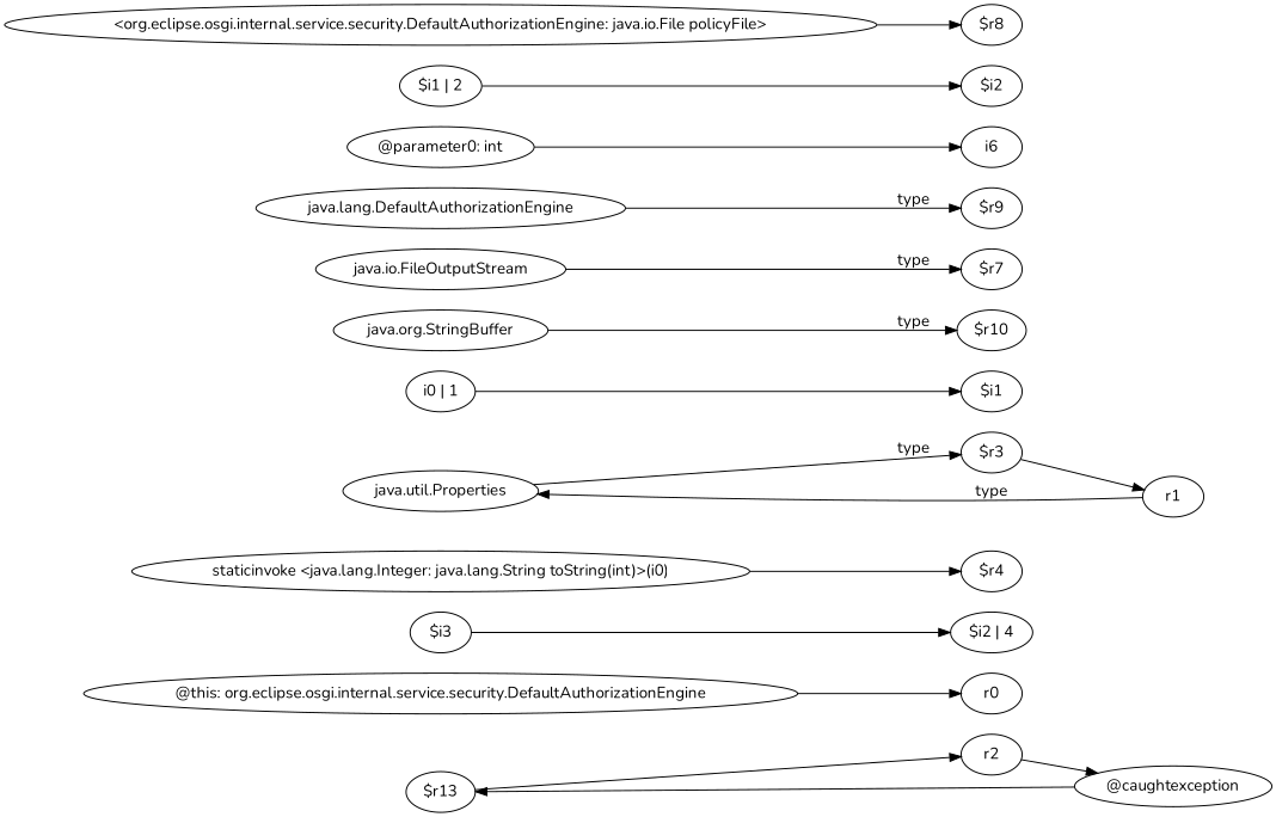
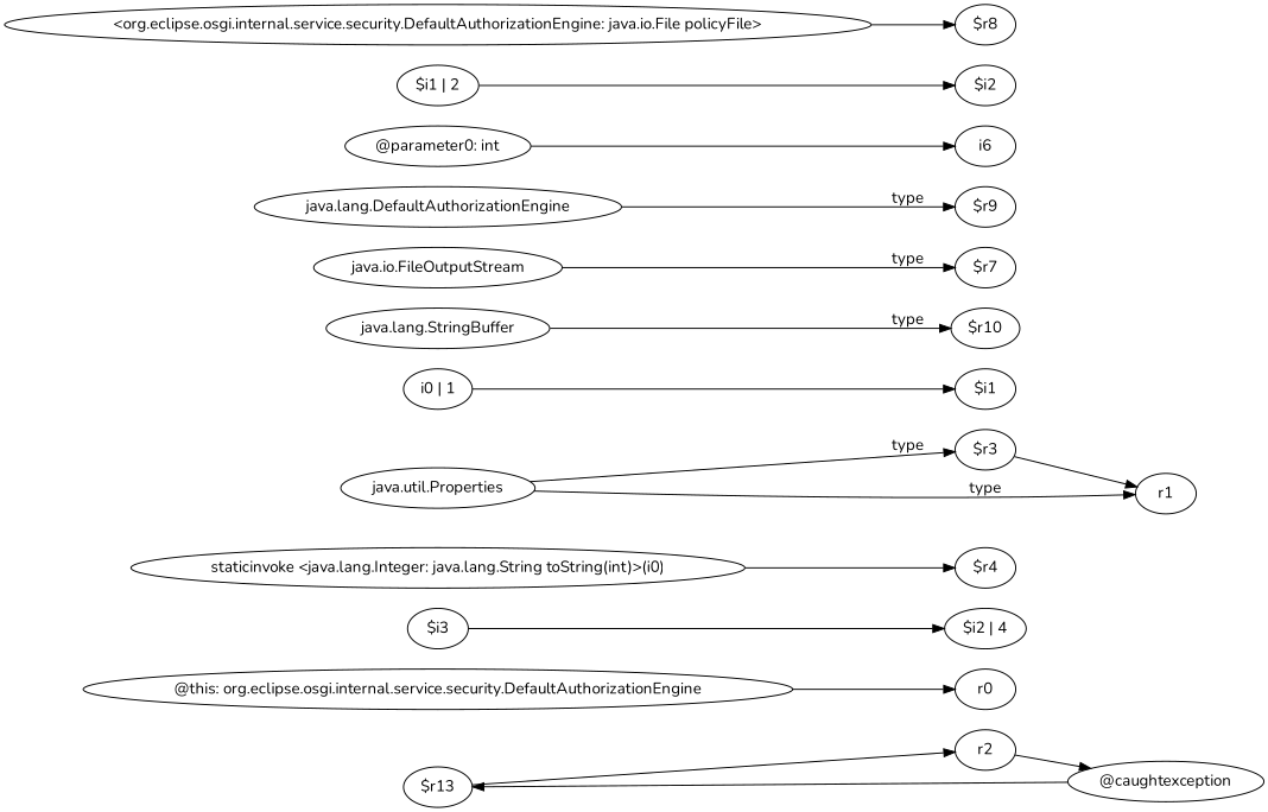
  digraph {
    fontname=Nunito
    rankdir=LR
    node [fontname=Nunito]
    edge [fontname=Nunito]
    n1 [label="$r13"]
    n2 [label=r2]
    n3 [label="@caughtexception"]
    n4 [label="@this: org.eclipse.osgi.internal.service.security.DefaultAuthorizationEngine"]
    n5 [label=r0]
    n6 [label="$i2 | 4"]
    n7 [label="$i3"]
    n8 [label="staticinvoke <java.lang.Integer: java.lang.String toString(int)>(i0)"]
    n9 [label="$r4"]
    n10 [label="java.util.Properties"]
    n11 [label="$r3"]
    n12 [label=r1]
    n13 [label="i0 | 1"]
    n14 [label="$i1"]
-   n15 [label="java.org.StringBuffer"]
+   n15 [label="java.lang.StringBuffer"]
    n16 [label="$r10"]
    n17 [label="java.io.FileOutputStream"]
    n18 [label="$r7"]
    n19 [label="java.lang.DefaultAuthorizationEngine"]
    n20 [label="$r9"]
    n21 [label="@parameter0: int"]
    n22 [label=i6]
    n23 [label="$i1 | 2"]
    n24 [label="$i2"]
    n25 [label="<org.eclipse.osgi.internal.service.security.DefaultAuthorizationEngine: java.io.File policyFile>"]
    n26 [label="$r8"]
    n1 -> n2
    n2 -> n3
    n3 -> n1
    n4 -> n5
    n7 -> n6
    n8 -> n9
    n10 -> n11 [label=type]
-   n12 -> n10 [label=type]
+   n10 -> n12 [label=type]
    n11 -> n12
    n13 -> n14
    n15 -> n16 [label=type]
    n17 -> n18 [label=type]
    n19 -> n20 [label=type]
    n21 -> n22
    n23 -> n24
    n25 -> n26
  }
